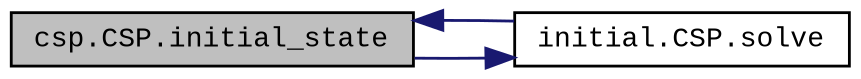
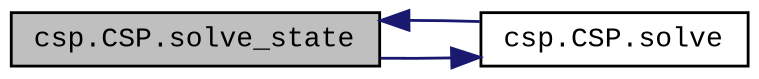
  digraph {
    rankdir=LR
    fontname="Liberation Mono"
    node [color=black fontname="Liberation Mono" fontsize=10 shape=record style=filled]
    edge [color=midnightblue fontname="Liberation Mono" fontsize=10 labelfontname=Helvetica labelfontsize=10 style=solid]
-   n1 [fillcolor=grey75 fontcolor=black height=0.2 label="csp.CSP.initial_state" width=0.4]
-   n2 [fillcolor=white height=0.2 label="initial.CSP.solve" width=0.4]
+   n1 [fillcolor=grey75 fontcolor=black height=0.2 label="csp.CSP.solve_state" width=0.4]
+   n2 [fillcolor=white height=0.2 label="csp.CSP.solve" width=0.4]
    n1 -> n2
    n2 -> n1
  }
